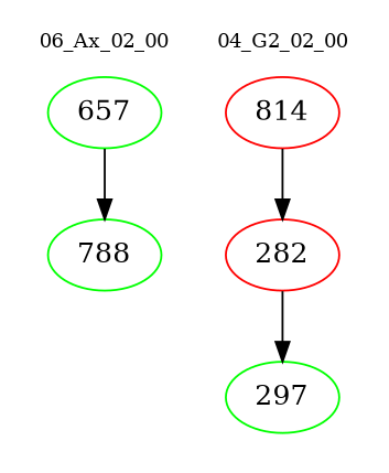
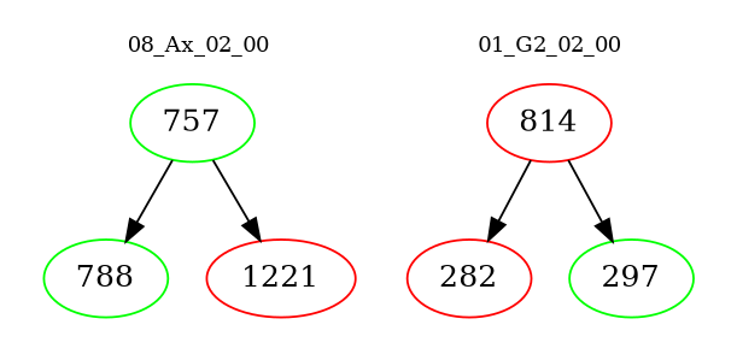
  digraph {
    node [color=green]
    edge [color=black]
-   n1 [label=657]
+   n1 [label=757]
    n2 [label=788]
+   n3 [color=red label=1221]
    n4 [color=red label=282]
    n5 [label=297]
    n6 [color=red label=814]
    subgraph cluster_1 {
      color=white
      fontsize=10
-     label="06_Ax_02_00"
+     label="08_Ax_02_00"
      n1
      n2
+     n3
    }
    subgraph cluster_2 {
      color=white
      fontsize=10
-     label="04_G2_02_00"
+     label="01_G2_02_00"
      n4
      n5
      n6
    }
    n1 -> n2
-   n4 -> n5
+   n1 -> n3
+   n6 -> n5
    n6 -> n4
  }
